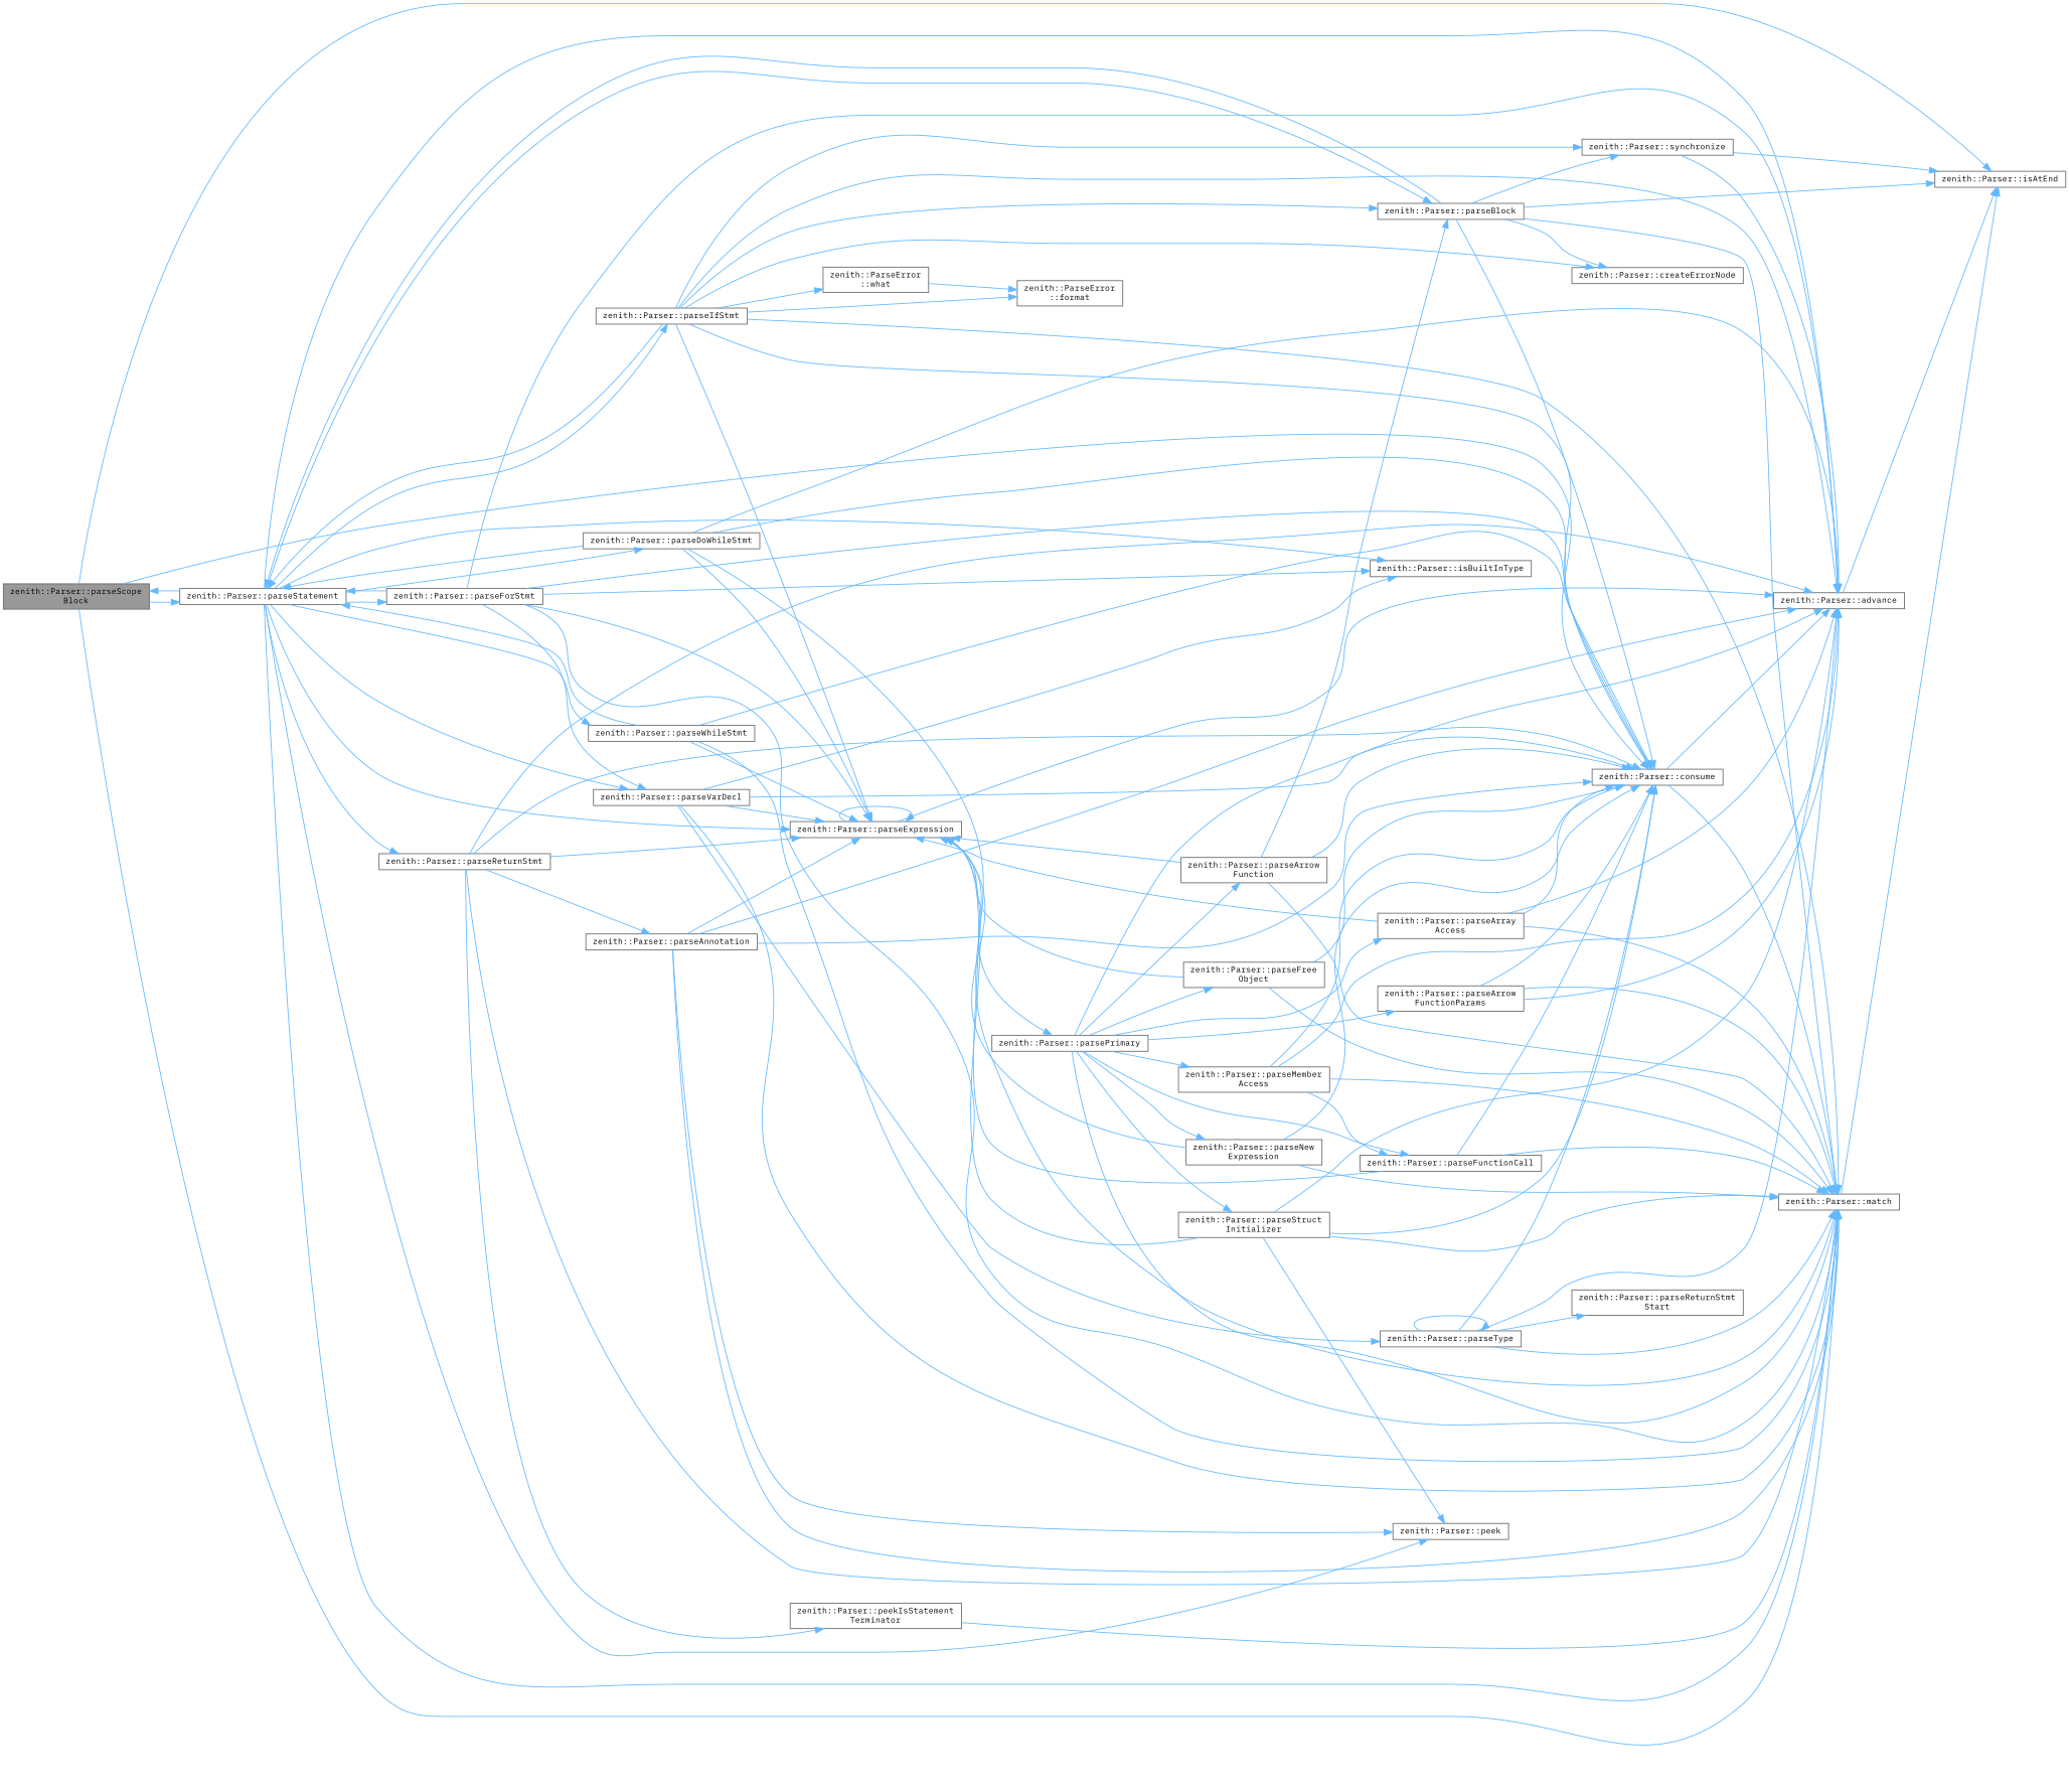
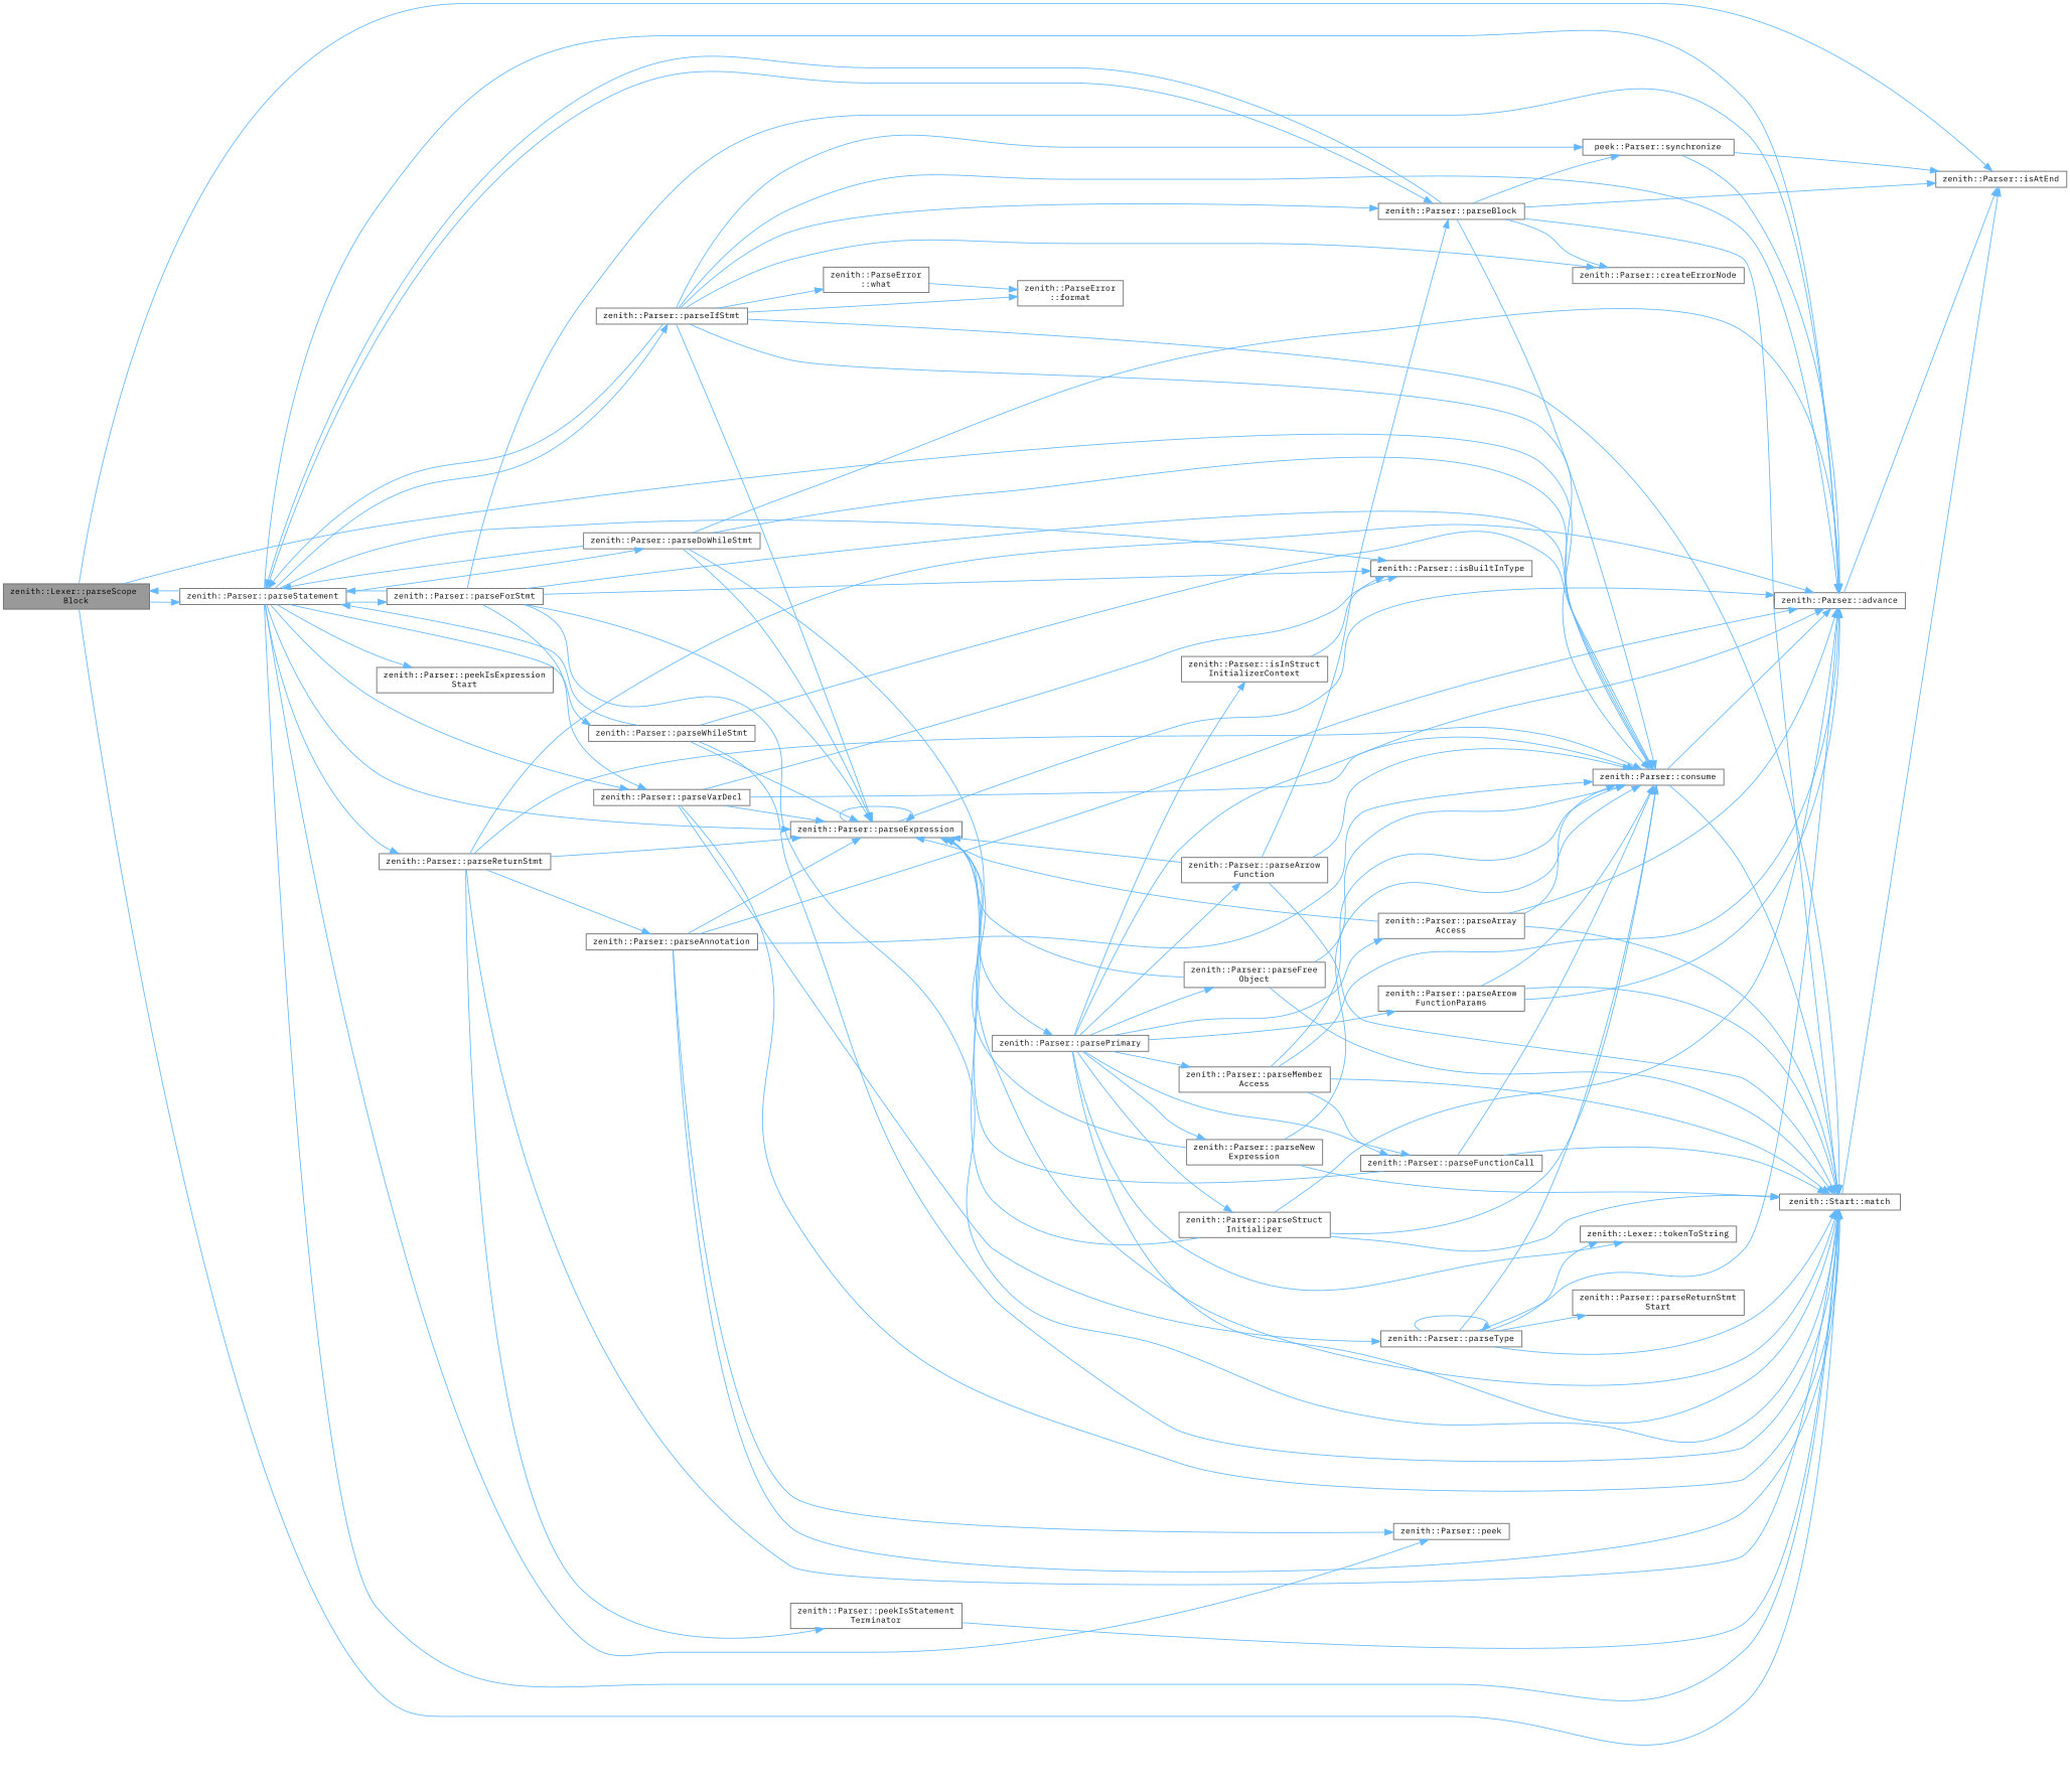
  digraph {
    fontname="IBM Plex Mono"
    rankdir=LR
    node [color=grey40 fillcolor=white fontname="IBM Plex Mono" fontsize=10 shape=box style=filled]
    edge [color=steelblue1 fontname="IBM Plex Mono" fontsize=10 labelfontname=Helvetica labelfontsize=10 style=solid]
-   n1 [color=gray40 fillcolor=grey60 fontcolor=black height=0.2 label="zenith::Parser::parseScope\lBlock" width=0.4]
+   n1 [color=gray40 fillcolor=grey60 fontcolor=black height=0.2 label="zenith::Lexer::parseScope\lBlock" width=0.4]
    n2 [height=0.2 label="zenith::Parser::consume" width=0.4]
    n3 [height=0.2 label="zenith::Parser::isAtEnd" width=0.4]
-   n4 [height=0.2 label="zenith::Parser::match" width=0.4]
+   n4 [height=0.2 label="zenith::Start::match" width=0.4]
    n5 [height=0.2 label="zenith::Parser::parseStatement" width=0.4]
    n6 [height=0.2 label="zenith::Parser::advance" width=0.4]
    n7 [height=0.2 label="zenith::Parser::isBuiltInType" width=0.4]
    n8 [height=0.2 label="zenith::Parser::parseBlock" width=0.4]
    n9 [height=0.2 label="zenith::Parser::parseDoWhileStmt" width=0.4]
    n10 [height=0.2 label="zenith::Parser::parseExpression" width=0.4]
    n11 [height=0.2 label="zenith::Parser::peek" width=0.4]
    n12 [height=0.2 label="zenith::Parser::parseForStmt" width=0.4]
    n13 [height=0.2 label="zenith::Parser::parseVarDecl" width=0.4]
    n14 [height=0.2 label="zenith::Parser::parseIfStmt" width=0.4]
    n15 [height=0.2 label="zenith::Parser::parseReturnStmt" width=0.4]
    n16 [height=0.2 label="zenith::Parser::parseWhileStmt" width=0.4]
+   n17 [height=0.2 label="zenith::Parser::peekIsExpression\lStart" width=0.4]
    n18 [height=0.2 label="zenith::Parser::createErrorNode" width=0.4]
-   n19 [height=0.2 label="zenith::Parser::synchronize" width=0.4]
+   n19 [height=0.2 label="peek::Parser::synchronize" width=0.4]
    n20 [height=0.2 label="zenith::Parser::parsePrimary" width=0.4]
    n21 [height=0.2 label="zenith::Parser::parseType" width=0.4]
    n22 [height=0.2 label="zenith::ParseError\l::format" width=0.4]
    n23 [height=0.2 label="zenith::ParseError\l::what" width=0.4]
    n24 [height=0.2 label="zenith::Parser::parseAnnotation" width=0.4]
    n25 [height=0.2 label="zenith::Parser::peekIsStatement\lTerminator" width=0.4]
+   n26 [height=0.2 label="zenith::Parser::isInStruct\lInitializerContext" width=0.4]
    n27 [height=0.2 label="zenith::Parser::parseArray\lAccess" width=0.4]
    n28 [height=0.2 label="zenith::Parser::parseArrow\lFunction" width=0.4]
    n29 [height=0.2 label="zenith::Parser::parseArrow\lFunctionParams" width=0.4]
    n30 [height=0.2 label="zenith::Parser::parseFree\lObject" width=0.4]
    n31 [height=0.2 label="zenith::Parser::parseFunctionCall" width=0.4]
    n32 [height=0.2 label="zenith::Parser::parseMember\lAccess" width=0.4]
    n33 [height=0.2 label="zenith::Parser::parseNew\lExpression" width=0.4]
    n34 [height=0.2 label="zenith::Parser::parseStruct\lInitializer" width=0.4]
+   n35 [height=0.2 label="zenith::Lexer::tokenToString" width=0.4]
    n36 [height=0.2 label="zenith::Parser::parseReturnStmt\lStart" width=0.4]
    n1 -> n2
    n1 -> n3
    n1 -> n4
    n1 -> n5
    n2 -> n4
    n2 -> n6
    n4 -> n3
    n5 -> n1
    n5 -> n4
    n5 -> n6
    n5 -> n7
    n5 -> n8
    n5 -> n9
    n5 -> n10
    n5 -> n11
    n5 -> n12
    n5 -> n13
    n5 -> n14
    n5 -> n15
    n5 -> n16
+   n5 -> n17
    n6 -> n3
    n8 -> n2
    n8 -> n3
    n8 -> n4
    n8 -> n5
    n8 -> n18
    n8 -> n19
    n9 -> n2
    n9 -> n4
    n9 -> n5
    n9 -> n6
    n9 -> n10
    n10 -> n6
    n10 -> n10
    n10 -> n20
    n12 -> n2
    n12 -> n4
    n12 -> n5
    n12 -> n6
    n12 -> n7
    n12 -> n10
    n12 -> n13
    n13 -> n2
    n13 -> n4
    n13 -> n7
    n13 -> n10
    n13 -> n21
    n14 -> n2
    n14 -> n4
    n14 -> n5
    n14 -> n6
    n14 -> n8
    n14 -> n10
    n14 -> n18
    n14 -> n19
    n14 -> n22
    n14 -> n23
    n15 -> n2
    n15 -> n4
    n15 -> n6
    n15 -> n10
    n15 -> n24
    n15 -> n25
    n16 -> n2
    n16 -> n4
    n16 -> n5
    n16 -> n10
    n19 -> n3
    n19 -> n6
    n20 -> n4
    n20 -> n6
+   n20 -> n26
    n20 -> n27
    n20 -> n28
    n20 -> n29
    n20 -> n30
    n20 -> n31
    n20 -> n32
    n20 -> n33
    n20 -> n34
+   n20 -> n35
    n21 -> n2
    n21 -> n4
    n21 -> n6
    n21 -> n21
+   n21 -> n35
    n21 -> n36
    n23 -> n22
    n24 -> n2
    n24 -> n4
    n24 -> n6
    n24 -> n10
    n24 -> n11
    n25 -> n4
+   n26 -> n7
    n27 -> n2
    n27 -> n4
    n27 -> n6
    n27 -> n10
    n28 -> n2
    n28 -> n4
    n28 -> n8
    n28 -> n10
    n29 -> n2
    n29 -> n4
    n29 -> n6
    n30 -> n2
    n30 -> n4
    n30 -> n10
    n31 -> n2
    n31 -> n4
    n31 -> n10
    n32 -> n2
    n32 -> n4
    n32 -> n6
    n32 -> n31
    n33 -> n2
    n33 -> n4
    n33 -> n10
    n34 -> n2
    n34 -> n4
    n34 -> n6
    n34 -> n10
-   n34 -> n11
  }
